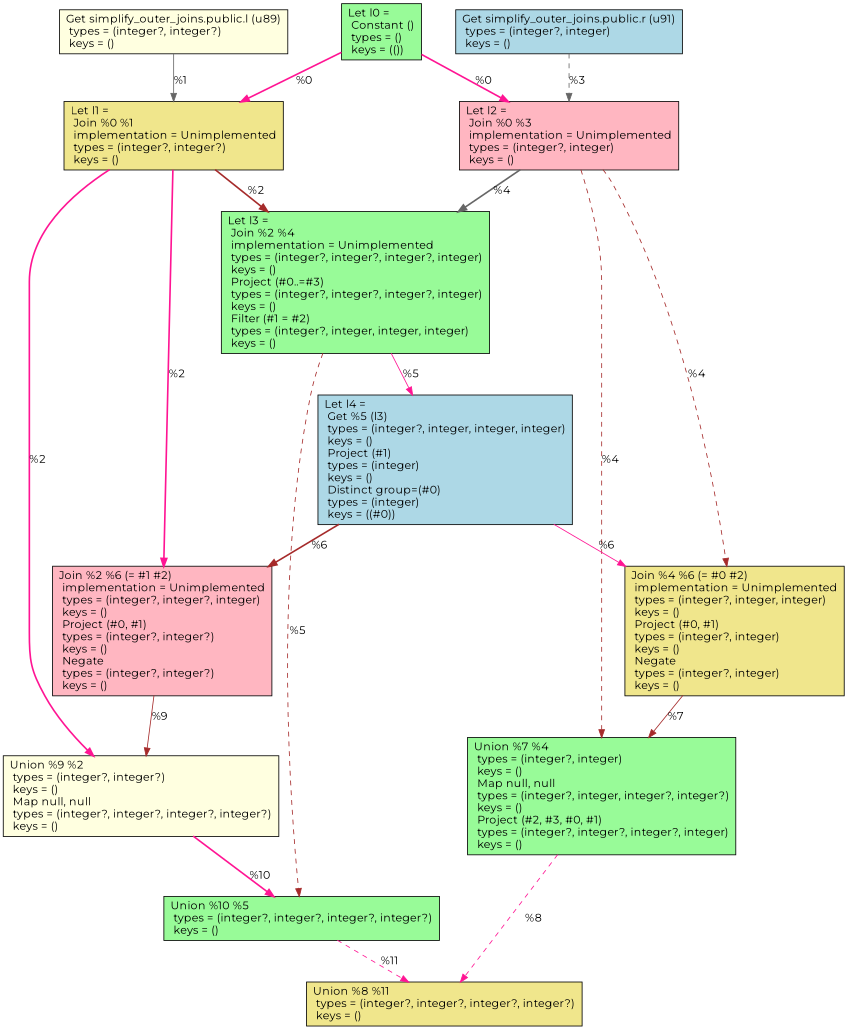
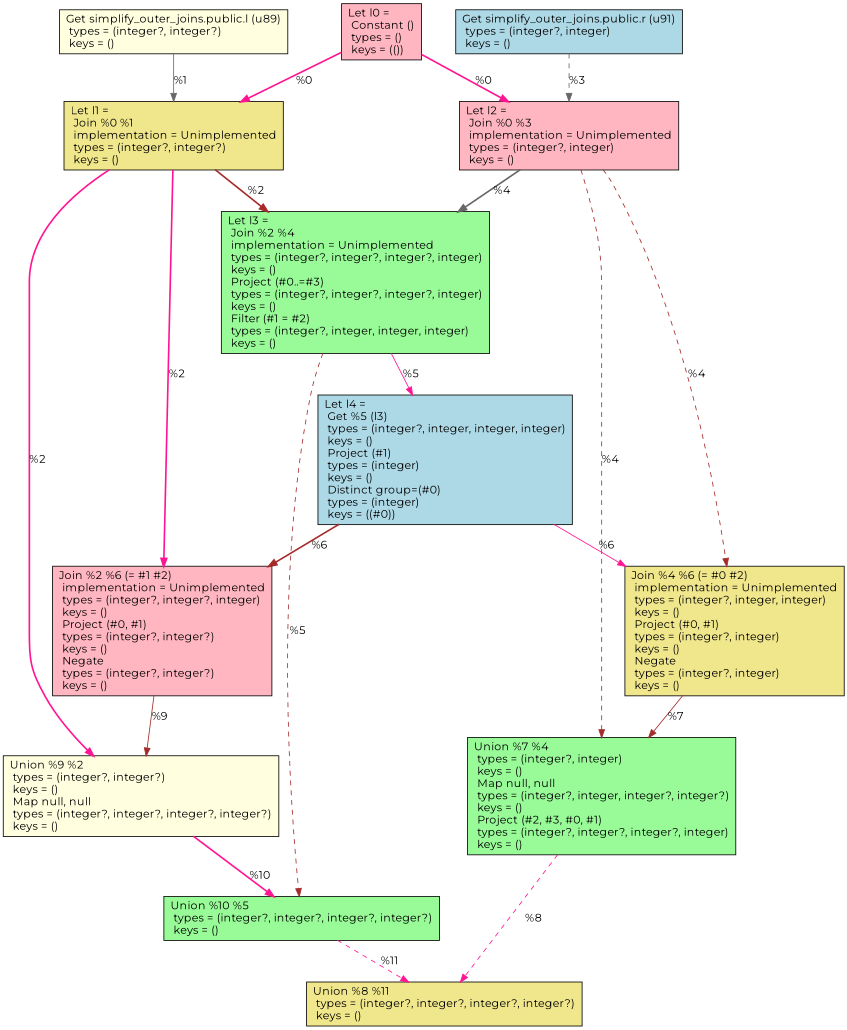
  digraph {
    fontname=Montserrat
    node [shape=record style=filled fillcolor=lightpink fontname=Montserrat]
    edge [color=deeppink style=bold fontname=Montserrat]
-   n1 [label="Let l0 =\l Constant ()\l  types = ()\l  keys = (())\l" fillcolor=palegreen]
+   n1 [label="Let l0 =\l Constant ()\l  types = ()\l  keys = (())\l"]
    n2 [label="Let l1 =\l Join %0 %1\l  implementation = Unimplemented\l  types = (integer?, integer?)\l  keys = ()\l" fillcolor=khaki]
    n3 [label="Let l2 =\l Join %0 %3\l  implementation = Unimplemented\l  types = (integer?, integer)\l  keys = ()\l"]
    n4 [label=" Get simplify_outer_joins.public.l (u89)\l  types = (integer?, integer?)\l  keys = ()\l" fillcolor=lightyellow]
    n5 [label="Let l3 =\l Join %2 %4\l  implementation = Unimplemented\l  types = (integer?, integer?, integer?, integer)\l  keys = ()\l Project (#0..=#3)\l  types = (integer?, integer?, integer?, integer)\l  keys = ()\l Filter (#1 = #2)\l  types = (integer?, integer, integer, integer)\l  keys = ()\l" fillcolor=palegreen]
    n6 [label=" Join %2 %6 (= #1 #2)\l  implementation = Unimplemented\l  types = (integer?, integer?, integer)\l  keys = ()\l Project (#0, #1)\l  types = (integer?, integer?)\l  keys = ()\l Negate\l  types = (integer?, integer?)\l  keys = ()\l"]
    n7 [label=" Union %9 %2\l  types = (integer?, integer?)\l  keys = ()\l Map null, null\l  types = (integer?, integer?, integer?, integer?)\l  keys = ()\l" fillcolor=lightyellow]
    n8 [label=" Get simplify_outer_joins.public.r (u91)\l  types = (integer?, integer)\l  keys = ()\l" fillcolor=lightblue]
    n9 [label=" Join %4 %6 (= #0 #2)\l  implementation = Unimplemented\l  types = (integer?, integer, integer)\l  keys = ()\l Project (#0, #1)\l  types = (integer?, integer)\l  keys = ()\l Negate\l  types = (integer?, integer)\l  keys = ()\l" fillcolor=khaki]
    n10 [label=" Union %7 %4\l  types = (integer?, integer)\l  keys = ()\l Map null, null\l  types = (integer?, integer, integer?, integer?)\l  keys = ()\l Project (#2, #3, #0, #1)\l  types = (integer?, integer?, integer?, integer)\l  keys = ()\l" fillcolor=palegreen]
    n11 [label="Let l4 =\l Get %5 (l3)\l  types = (integer?, integer, integer, integer)\l  keys = ()\l Project (#1)\l  types = (integer)\l  keys = ()\l Distinct group=(#0)\l  types = (integer)\l  keys = ((#0))\l" fillcolor=lightblue]
    n12 [label=" Union %10 %5\l  types = (integer?, integer?, integer?, integer?)\l  keys = ()\l" fillcolor=palegreen]
    n13 [label=" Union %8 %11\l  types = (integer?, integer?, integer?, integer?)\l  keys = ()\l" fillcolor=khaki]
    n1 -> n2 [label="%0\l"]
    n1 -> n3 [label="%0\l"]
    n2 -> n5 [label="%2\l" color=brown]
    n2 -> n6 [label="%2\l"]
    n2 -> n7 [label="%2\l"]
    n3 -> n5 [label="%4\l" color=gray40]
    n3 -> n9 [label="%4\l" color=brown style=dashed]
    n3 -> n10 [label="%4\l" color=brown style=dashed]
    n4 -> n2 [label="%1\l" color=gray40 style=solid]
    n5 -> n11 [label="%5\l" style=solid]
    n5 -> n12 [label="%5\l" color=brown style=dashed]
    n6 -> n7 [label="%9\l" color=brown style=solid]
    n7 -> n12 [label="%10\l"]
    n8 -> n3 [label="%3\l" color=gray40 style=dashed]
    n9 -> n10 [label="%7\l" color=brown style=solid]
    n10 -> n13 [label="%8\l" style=dashed]
    n11 -> n6 [label="%6\l" color=brown]
    n11 -> n9 [label="%6\l" style=solid]
    n12 -> n13 [label="%11\l" style=dashed]
  }
